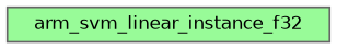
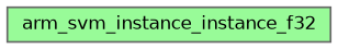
  digraph {
    rankdir=LR
-   n1 [color=grey40 fillcolor=palegreen fontname=Helvetica fontsize=10 height=0.2 label=arm_svm_linear_instance_f32 shape=box style=filled width=0.4]
+   n1 [color=grey40 fillcolor=palegreen fontname=Helvetica fontsize=10 height=0.2 label=arm_svm_instance_instance_f32 shape=box style=filled width=0.4]
  }
